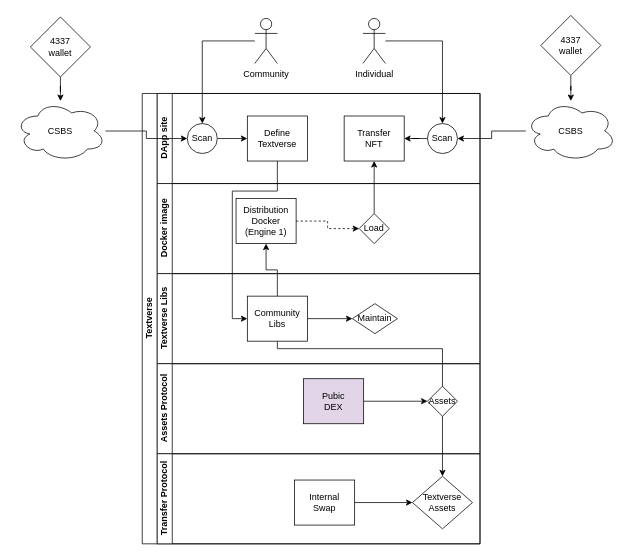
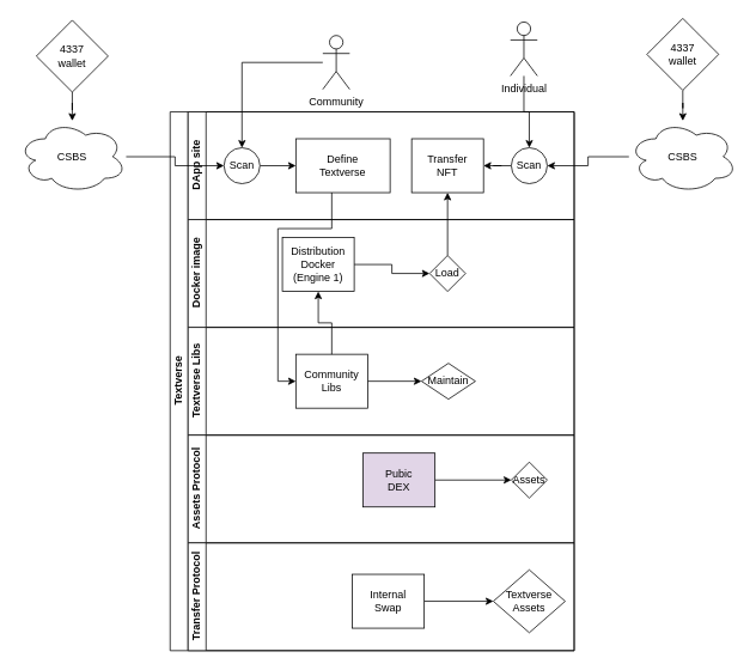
  <mxCell id="0" />
  <mxCell id="1" parent="0" />
  <mxCell id="2" value="Textverse" style="swimlane;html=1;childLayout=stackLayout;resizeParent=1;resizeParentMax=0;horizontal=0;startSize=20;horizontalStack=0;" parent="1" vertex="1"><mxGeometry x="189" y="124" width="450" height="600" as="geometry" /></mxCell>
- <mxCell id="3" style="edgeStyle=orthogonalEdgeStyle;rounded=0;orthogonalLoop=1;jettySize=auto;html=1;endArrow=classic;endFill=1;" parent="2" source="17" target="26" edge="1"><mxGeometry relative="1" as="geometry"><Array as="points"><mxPoint x="180" y="340" /><mxPoint x="400" y="340" /></Array></mxGeometry></mxCell>
  <mxCell id="4" value="DApp site" style="swimlane;html=1;startSize=20;horizontal=0;" parent="2" vertex="1"><mxGeometry x="20" width="430" height="120" as="geometry" /></mxCell>
  <mxCell id="5" value="" style="edgeStyle=orthogonalEdgeStyle;rounded=0;orthogonalLoop=1;jettySize=auto;html=1;" parent="4" source="6" target="7" edge="1"><mxGeometry relative="1" as="geometry" /></mxCell>
  <mxCell id="6" value="Scan" style="ellipse;whiteSpace=wrap;html=1;" parent="4" vertex="1"><mxGeometry x="40" y="40" width="40" height="40" as="geometry" /></mxCell>
- <mxCell id="7" value="Define&lt;br&gt;Textverse" style="rounded=0;whiteSpace=wrap;html=1;fontFamily=Helvetica;fontSize=12;fontColor=#000000;align=center;" parent="4" vertex="1"><mxGeometry x="120" y="30" width="80" height="60" as="geometry" /></mxCell>
+ <mxCell id="7" value="Define&lt;br&gt;Textverse" style="rounded=0;whiteSpace=wrap;html=1;fontFamily=Helvetica;fontSize=12;fontColor=#000000;align=center;" parent="4" vertex="1"><mxGeometry x="120" y="30" width="105" height="60" as="geometry" /></mxCell>
  <mxCell id="8" value="Transfer&lt;br&gt;NFT" style="rounded=0;whiteSpace=wrap;html=1;fontFamily=Helvetica;fontSize=12;fontColor=#000000;align=center;" parent="4" vertex="1"><mxGeometry x="249" y="30" width="80" height="60" as="geometry" /></mxCell>
  <mxCell id="9" value="" style="edgeStyle=orthogonalEdgeStyle;rounded=0;orthogonalLoop=1;jettySize=auto;html=1;" edge="1" parent="4" source="10" target="8"><mxGeometry relative="1" as="geometry" /></mxCell>
  <mxCell id="10" value="Scan" style="ellipse;whiteSpace=wrap;html=1;" parent="4" vertex="1"><mxGeometry x="360" y="40" width="40" height="40" as="geometry" /></mxCell>
  <mxCell id="11" value="Docker image" style="swimlane;html=1;startSize=20;horizontal=0;" vertex="1" parent="2"><mxGeometry x="20" y="120" width="430" height="120" as="geometry" /></mxCell>
- <mxCell id="12" value="" style="edgeStyle=orthogonalEdgeStyle;rounded=0;orthogonalLoop=1;jettySize=auto;html=1;endArrow=classic;endFill=1;dashed=1;" edge="1" parent="11" source="13" target="14"><mxGeometry relative="1" as="geometry" /></mxCell>
+ <mxCell id="12" value="" style="edgeStyle=orthogonalEdgeStyle;rounded=0;orthogonalLoop=1;jettySize=auto;html=1;endArrow=classic;endFill=1;" edge="1" parent="11" source="13" target="14"><mxGeometry relative="1" as="geometry" /></mxCell>
  <mxCell id="13" value="Distribution&lt;br&gt;Docker&lt;br&gt;(Engine 1)" style="rounded=0;whiteSpace=wrap;html=1;fontFamily=Helvetica;fontSize=12;fontColor=#000000;align=center;" vertex="1" parent="11"><mxGeometry x="105" y="20" width="80" height="60" as="geometry" /></mxCell>
  <mxCell id="14" value="Load" style="rhombus;whiteSpace=wrap;html=1;fontFamily=Helvetica;fontSize=12;fontColor=#000000;align=center;" vertex="1" parent="11"><mxGeometry x="269" y="40" width="40" height="40" as="geometry" /></mxCell>
  <mxCell id="15" value="Textverse Libs" style="swimlane;html=1;startSize=20;horizontal=0;" parent="2" vertex="1"><mxGeometry x="20" y="240" width="430" height="120" as="geometry" /></mxCell>
  <mxCell id="16" value="" style="edgeStyle=orthogonalEdgeStyle;rounded=0;orthogonalLoop=1;jettySize=auto;html=1;endArrow=classic;endFill=1;" parent="15" source="17" target="18" edge="1"><mxGeometry relative="1" as="geometry" /></mxCell>
  <mxCell id="17" value="Community&lt;br&gt;Libs" style="rounded=0;whiteSpace=wrap;html=1;fontFamily=Helvetica;fontSize=12;fontColor=#000000;align=center;" parent="15" vertex="1"><mxGeometry x="120" y="30" width="80" height="60" as="geometry" /></mxCell>
  <mxCell id="18" value="Maintain" style="rhombus;whiteSpace=wrap;html=1;fontFamily=Helvetica;fontSize=12;fontColor=#000000;align=center;" parent="15" vertex="1"><mxGeometry x="260" y="40" width="60" height="40" as="geometry" /></mxCell>
  <mxCell id="19" value="Assets Protocol" style="swimlane;html=1;startSize=20;horizontal=0;" vertex="1" parent="2"><mxGeometry x="20" y="360" width="430" height="120" as="geometry" /></mxCell>
  <mxCell id="20" value="" style="edgeStyle=orthogonalEdgeStyle;rounded=0;orthogonalLoop=1;jettySize=auto;html=1;endArrow=classic;endFill=1;" edge="1" parent="19" source="21" target="22"><mxGeometry relative="1" as="geometry" /></mxCell>
  <mxCell id="21" value="Pubic&lt;br&gt;DEX" style="rounded=0;whiteSpace=wrap;html=1;fontFamily=Helvetica;fontSize=12;fontColor=#000000;align=center;fillColor=#e1d5e7;" vertex="1" parent="19"><mxGeometry x="195" y="20" width="80" height="60" as="geometry" /></mxCell>
  <mxCell id="22" value="Assets" style="rhombus;whiteSpace=wrap;html=1;fontFamily=Helvetica;fontSize=12;fontColor=#000000;align=center;" vertex="1" parent="19"><mxGeometry x="360" y="30" width="40" height="40" as="geometry" /></mxCell>
  <mxCell id="23" value="Transfer Protocol" style="swimlane;html=1;startSize=20;horizontal=0;" parent="2" vertex="1"><mxGeometry x="20" y="480" width="430" height="120" as="geometry" /></mxCell>
  <mxCell id="24" value="" style="edgeStyle=orthogonalEdgeStyle;rounded=0;orthogonalLoop=1;jettySize=auto;html=1;endArrow=classic;endFill=1;" parent="23" source="25" target="26" edge="1"><mxGeometry relative="1" as="geometry" /></mxCell>
  <mxCell id="25" value="Internal&lt;br&gt;Swap" style="rounded=0;whiteSpace=wrap;html=1;fontFamily=Helvetica;fontSize=12;fontColor=#000000;align=center;" parent="23" vertex="1"><mxGeometry x="183" y="35" width="80" height="60" as="geometry" /></mxCell>
  <mxCell id="26" value="Textverse&lt;br&gt;Assets" style="rhombus;whiteSpace=wrap;html=1;fontFamily=Helvetica;fontSize=12;fontColor=#000000;align=center;" parent="23" vertex="1"><mxGeometry x="340" y="30" width="80" height="70" as="geometry" /></mxCell>
  <mxCell id="27" value="" style="edgeStyle=orthogonalEdgeStyle;rounded=0;orthogonalLoop=1;jettySize=auto;html=1;" edge="1" parent="2" source="14" target="8"><mxGeometry relative="1" as="geometry" /></mxCell>
  <mxCell id="28" value="" style="edgeStyle=orthogonalEdgeStyle;rounded=0;orthogonalLoop=1;jettySize=auto;html=1;entryX=0;entryY=0.5;entryDx=0;entryDy=0;" edge="1" parent="2" source="7" target="17"><mxGeometry relative="1" as="geometry"><Array as="points"><mxPoint x="180" y="130" /><mxPoint x="120" y="130" /><mxPoint x="120" y="300" /></Array></mxGeometry></mxCell>
  <mxCell id="29" value="" style="edgeStyle=orthogonalEdgeStyle;rounded=0;orthogonalLoop=1;jettySize=auto;html=1;" edge="1" parent="2" source="17" target="13"><mxGeometry relative="1" as="geometry" /></mxCell>
  <mxCell id="30" value="" style="edgeStyle=orthogonalEdgeStyle;rounded=0;orthogonalLoop=1;jettySize=auto;html=1;" edge="1" parent="1" source="31" target="6"><mxGeometry relative="1" as="geometry" /></mxCell>
- <mxCell id="31" value="Community" style="shape=umlActor;verticalLabelPosition=bottom;verticalAlign=top;html=1;outlineConnect=0;" vertex="1" parent="1"><mxGeometry x="339" y="24" width="30" height="60" as="geometry" /></mxCell>
+ <mxCell id="31" value="Community" style="shape=umlActor;verticalLabelPosition=bottom;verticalAlign=top;html=1;outlineConnect=0;" vertex="1" parent="1"><mxGeometry x="359" y="39" width="30" height="60" as="geometry" /></mxCell>
  <mxCell id="32" value="" style="edgeStyle=orthogonalEdgeStyle;rounded=0;orthogonalLoop=1;jettySize=auto;html=1;entryX=0.5;entryY=0;entryDx=0;entryDy=0;" edge="1" parent="1" source="33" target="10"><mxGeometry relative="1" as="geometry" /></mxCell>
- <mxCell id="33" value="Individual" style="shape=umlActor;verticalLabelPosition=bottom;verticalAlign=top;html=1;outlineConnect=0;" vertex="1" parent="1"><mxGeometry x="483" y="24" width="30" height="60" as="geometry" /></mxCell>
+ <mxCell id="33" value="Individual" style="shape=umlActor;verticalLabelPosition=bottom;verticalAlign=top;html=1;outlineConnect=0;" vertex="1" parent="1"><mxGeometry x="568" y="24" width="30" height="60" as="geometry" /></mxCell>
  <mxCell id="34" value="" style="edgeStyle=orthogonalEdgeStyle;rounded=0;orthogonalLoop=1;jettySize=auto;html=1;" edge="1" parent="1" source="35" target="10"><mxGeometry relative="1" as="geometry" /></mxCell>
  <mxCell id="35" value="CSBS" style="ellipse;shape=cloud;whiteSpace=wrap;html=1;" vertex="1" parent="1"><mxGeometry x="700" y="134" width="120" height="80" as="geometry" /></mxCell>
  <mxCell id="36" value="" style="edgeStyle=orthogonalEdgeStyle;rounded=0;orthogonalLoop=1;jettySize=auto;html=1;" edge="1" parent="1" source="37" target="6"><mxGeometry relative="1" as="geometry" /></mxCell>
  <mxCell id="37" value="CSBS" style="ellipse;shape=cloud;whiteSpace=wrap;html=1;" vertex="1" parent="1"><mxGeometry y="134" width="120" height="80" as="geometry" x="20" /></mxCell>
  <mxCell id="38" value="" style="edgeStyle=orthogonalEdgeStyle;rounded=0;orthogonalLoop=1;jettySize=auto;html=1;" edge="1" parent="1" source="39" target="37"><mxGeometry relative="1" as="geometry" /></mxCell>
  <mxCell id="39" value="4337&lt;br&gt;wallet" style="rhombus;whiteSpace=wrap;html=1;" vertex="1" parent="1"><mxGeometry x="40" y="22" width="80" height="80" as="geometry" /></mxCell>
  <mxCell id="40" value="" style="edgeStyle=orthogonalEdgeStyle;rounded=0;orthogonalLoop=1;jettySize=auto;html=1;" edge="1" parent="1" source="41" target="35"><mxGeometry relative="1" as="geometry" /></mxCell>
  <mxCell id="41" value="4337&lt;br&gt;wallet" style="rhombus;whiteSpace=wrap;html=1;" vertex="1" parent="1"><mxGeometry x="720" y="20" width="80" height="80" as="geometry" /></mxCell>
